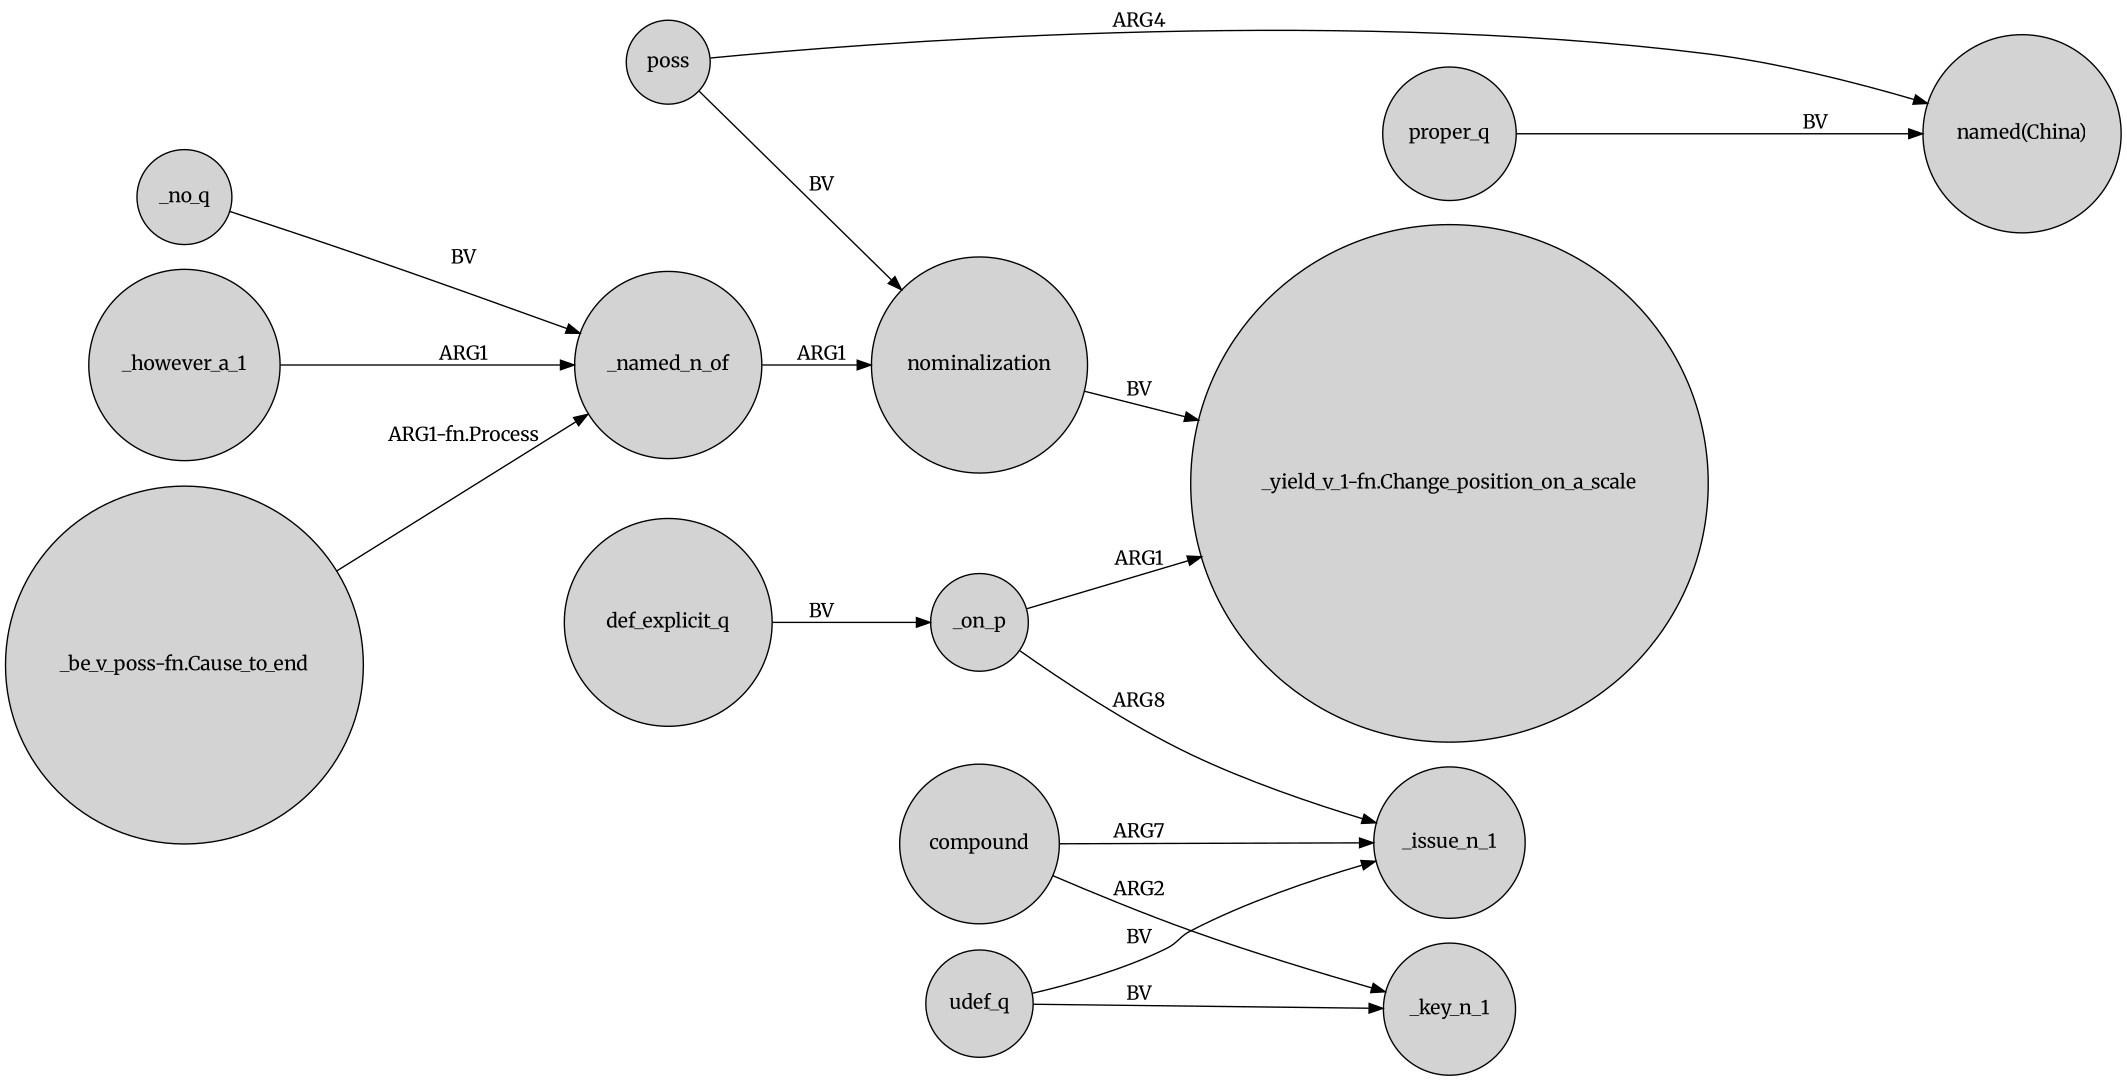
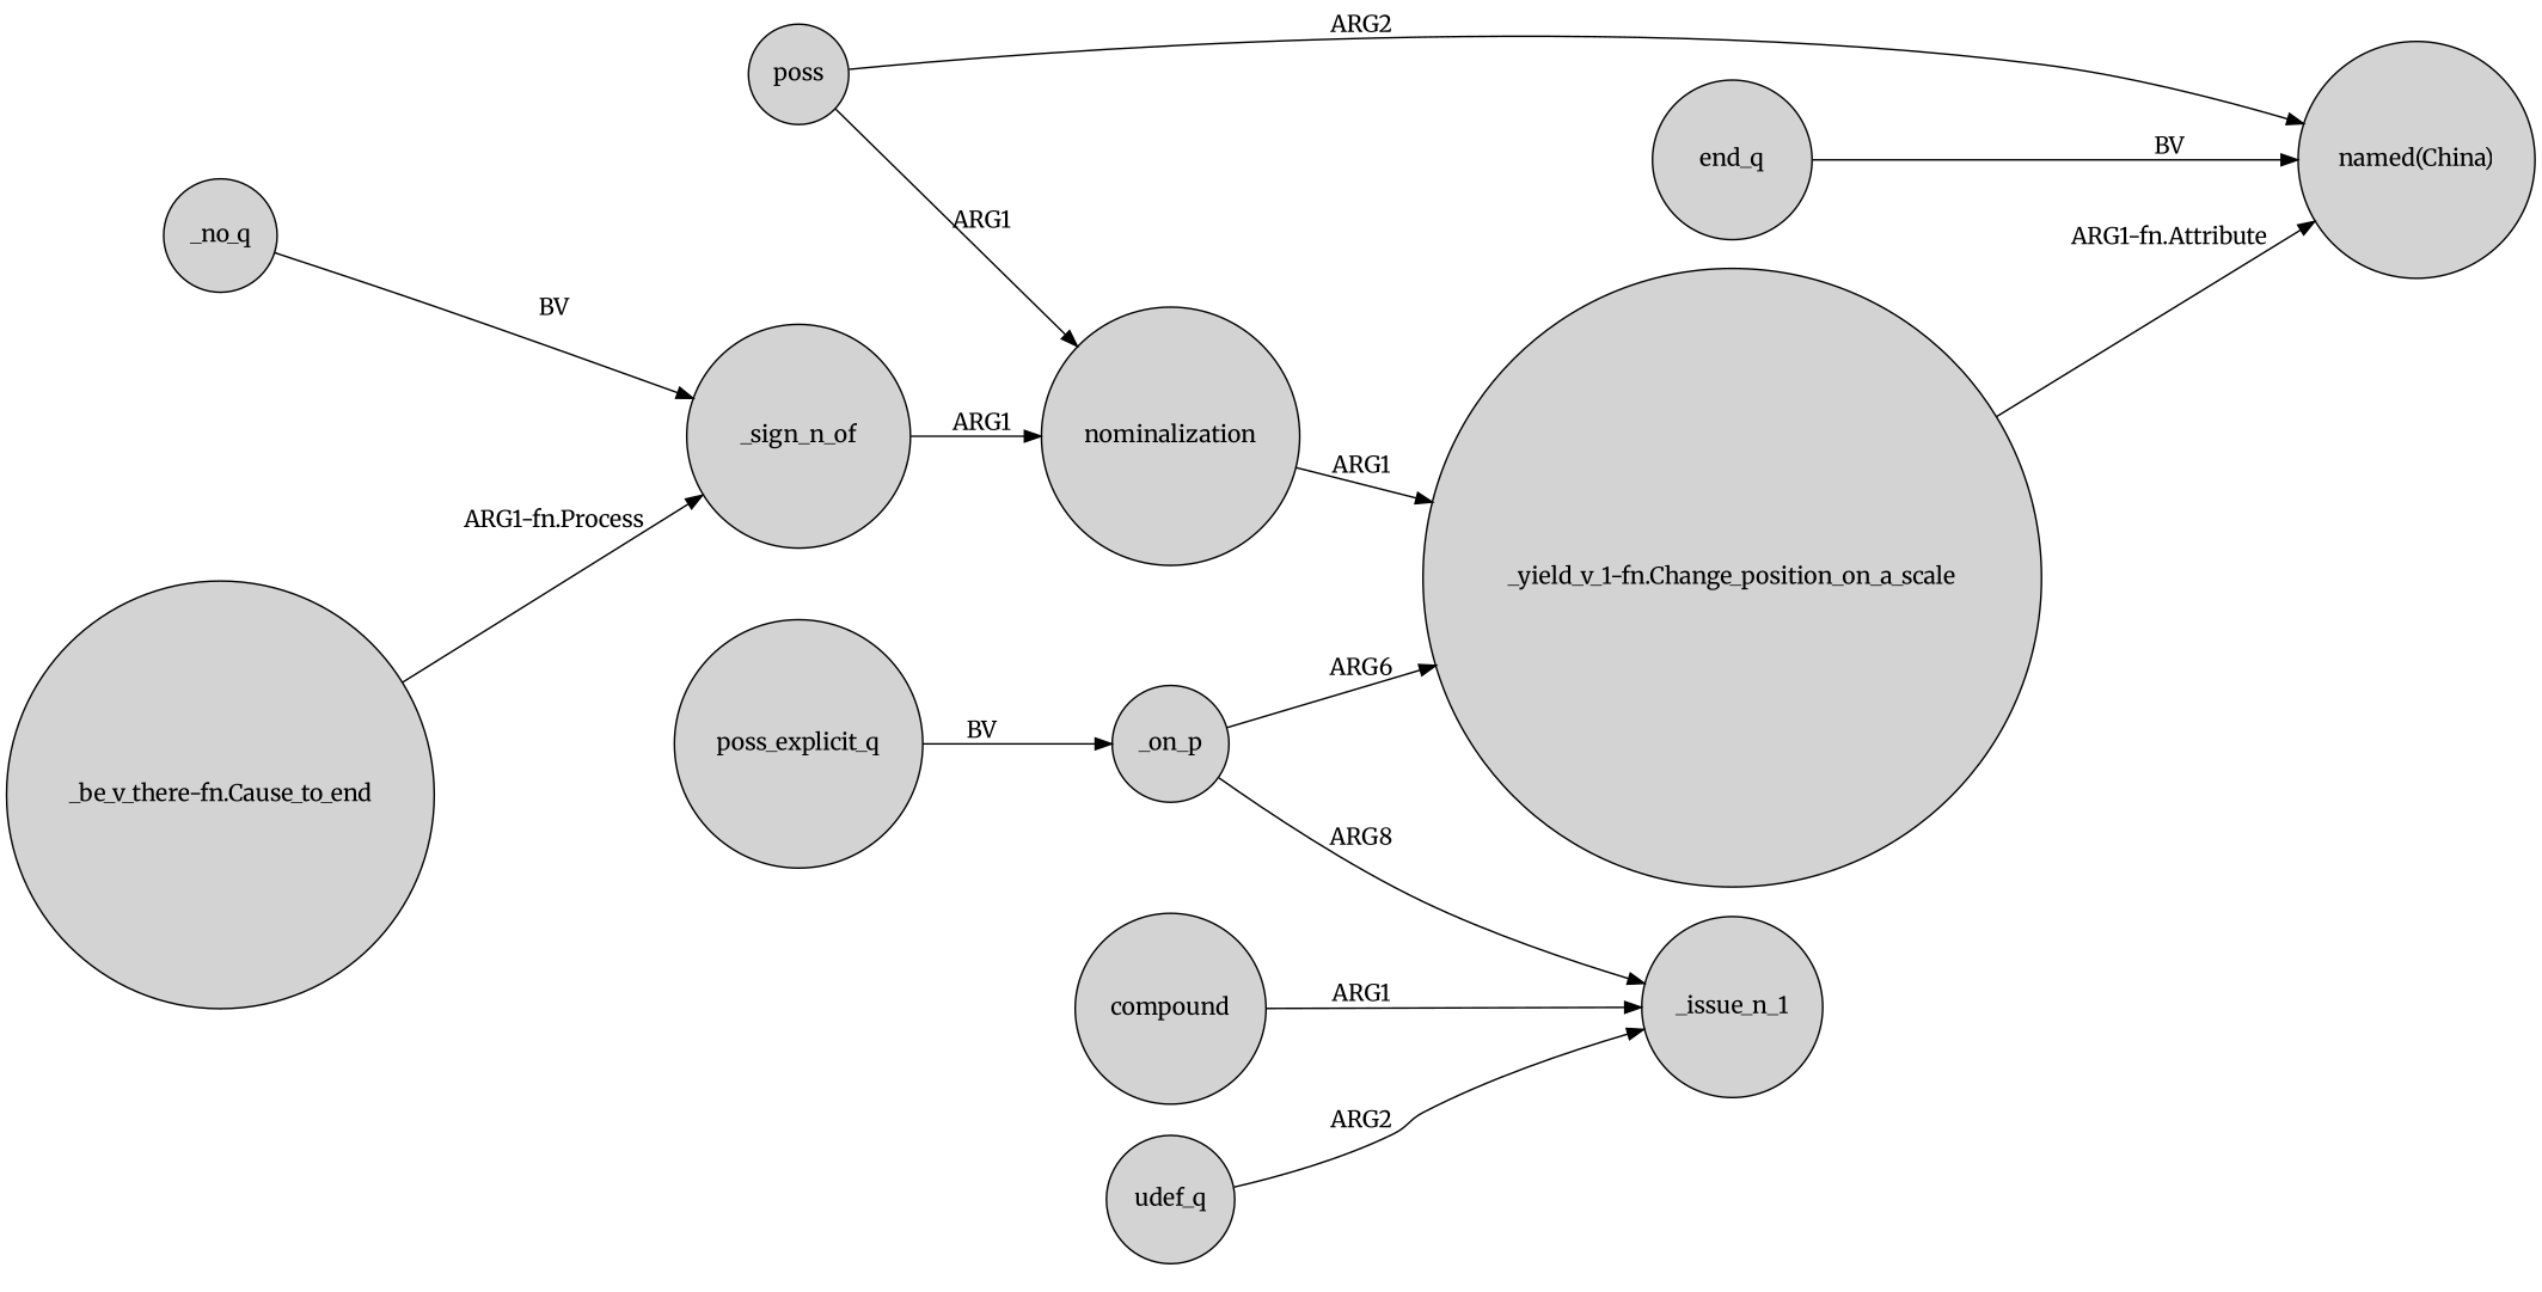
  digraph {
    fontname=Merriweather
    rankdir=LR
    node [fontname=Merriweather shape=circle style=filled]
    edge [fontname=Merriweather]
    _no_q
-   _sign_n_of [label=_named_n_of]
+   _sign_n_of
    nominalization
    "_yield_v_1-fn.Change_position_on_a_scale"
    udef_q
    _issue_n_1
-   _key_n_1
    _on_p
    "named(China)"
-   proper_q
-   _however_a_1
-   "_be_v_there-fn.Cause_to_end" [label="_be_v_poss-fn.Cause_to_end"]
+   proper_q [label=end_q]
+   "_be_v_there-fn.Cause_to_end"
    poss
-   def_explicit_q
+   def_explicit_q [label=poss_explicit_q]
    compound
    _no_q -> _sign_n_of [label=BV]
    _sign_n_of -> nominalization [label=ARG1]
-   nominalization -> "_yield_v_1-fn.Change_position_on_a_scale" [label=BV]
-   udef_q -> _issue_n_1 [label=BV]
-   udef_q -> _key_n_1 [label=BV]
-   _on_p -> "_yield_v_1-fn.Change_position_on_a_scale" [label=ARG1]
+   nominalization -> "_yield_v_1-fn.Change_position_on_a_scale" [label=ARG1]
+   "_yield_v_1-fn.Change_position_on_a_scale" -> "named(China)" [label="ARG1-fn.Attribute"]
+   udef_q -> _issue_n_1 [label=ARG2]
+   _on_p -> "_yield_v_1-fn.Change_position_on_a_scale" [label=ARG6]
    _on_p -> _issue_n_1 [label=ARG8]
    proper_q -> "named(China)" [label=BV]
-   _however_a_1 -> _sign_n_of [label=ARG1]
    "_be_v_there-fn.Cause_to_end" -> _sign_n_of [label="ARG1-fn.Process"]
-   poss -> nominalization [label=BV]
-   poss -> "named(China)" [label=ARG4]
+   poss -> nominalization [label=ARG1]
+   poss -> "named(China)" [label=ARG2]
    def_explicit_q -> _on_p [label=BV]
-   compound -> _issue_n_1 [label=ARG7]
-   compound -> _key_n_1 [label=ARG2]
+   compound -> _issue_n_1 [label=ARG1]
  }
